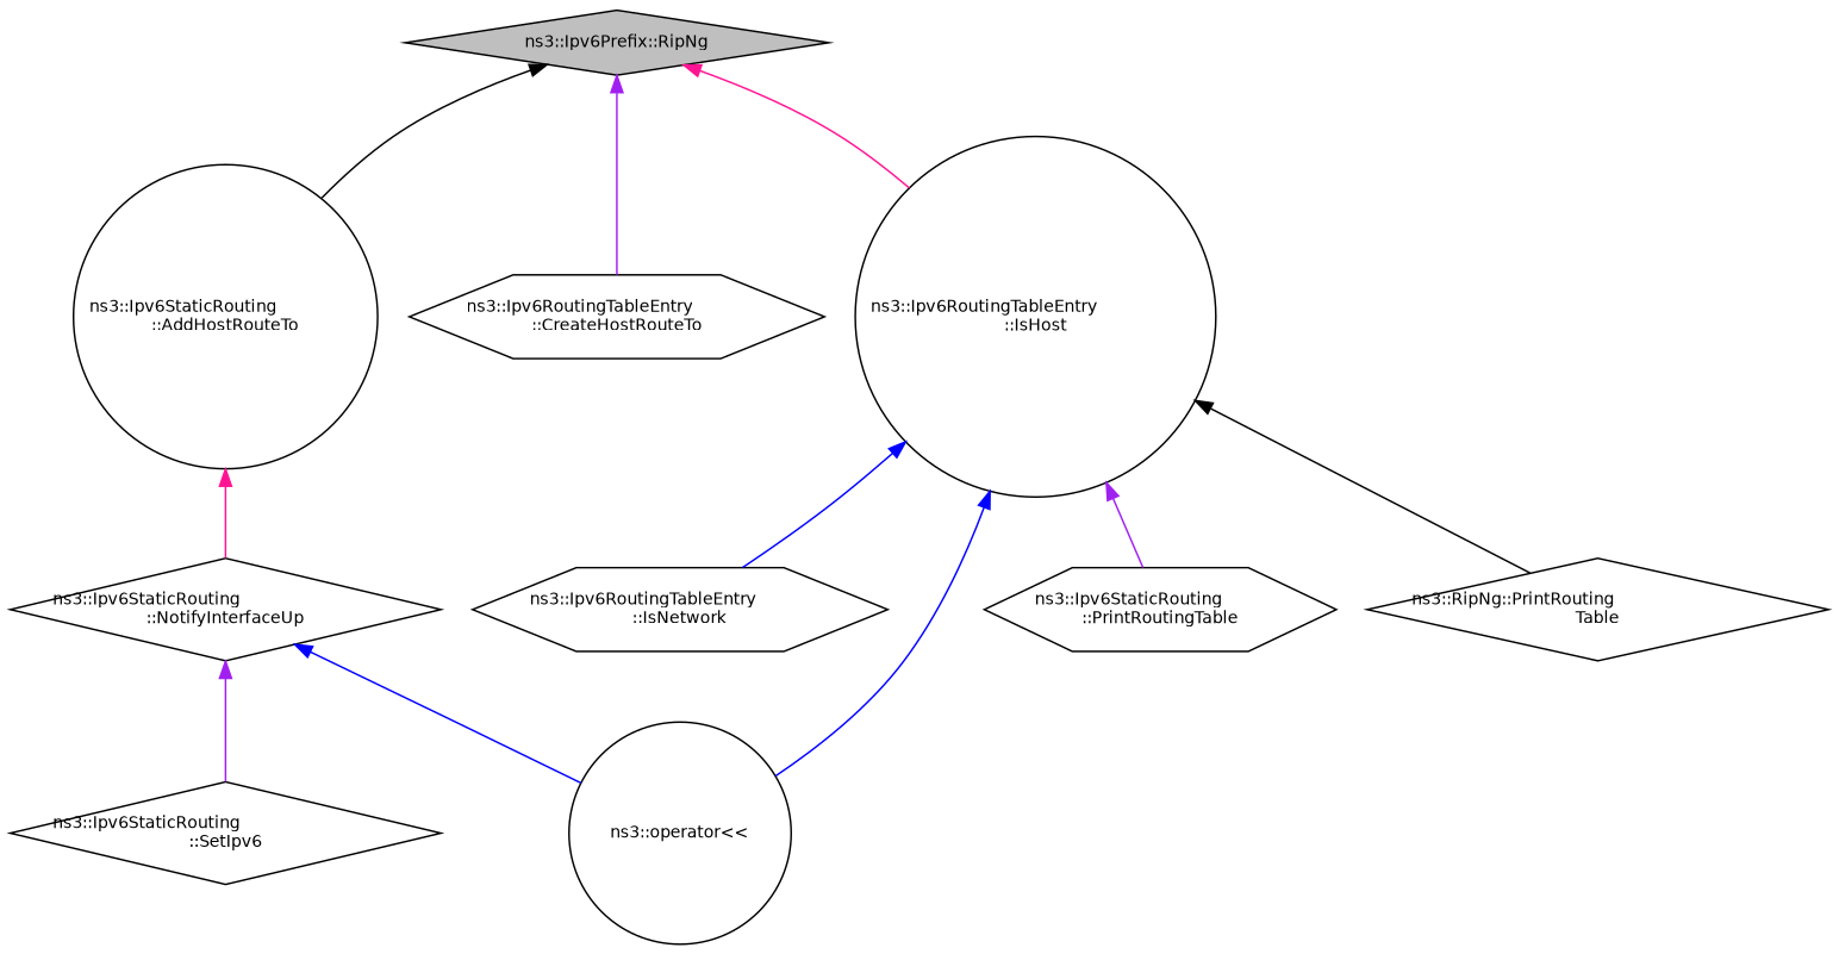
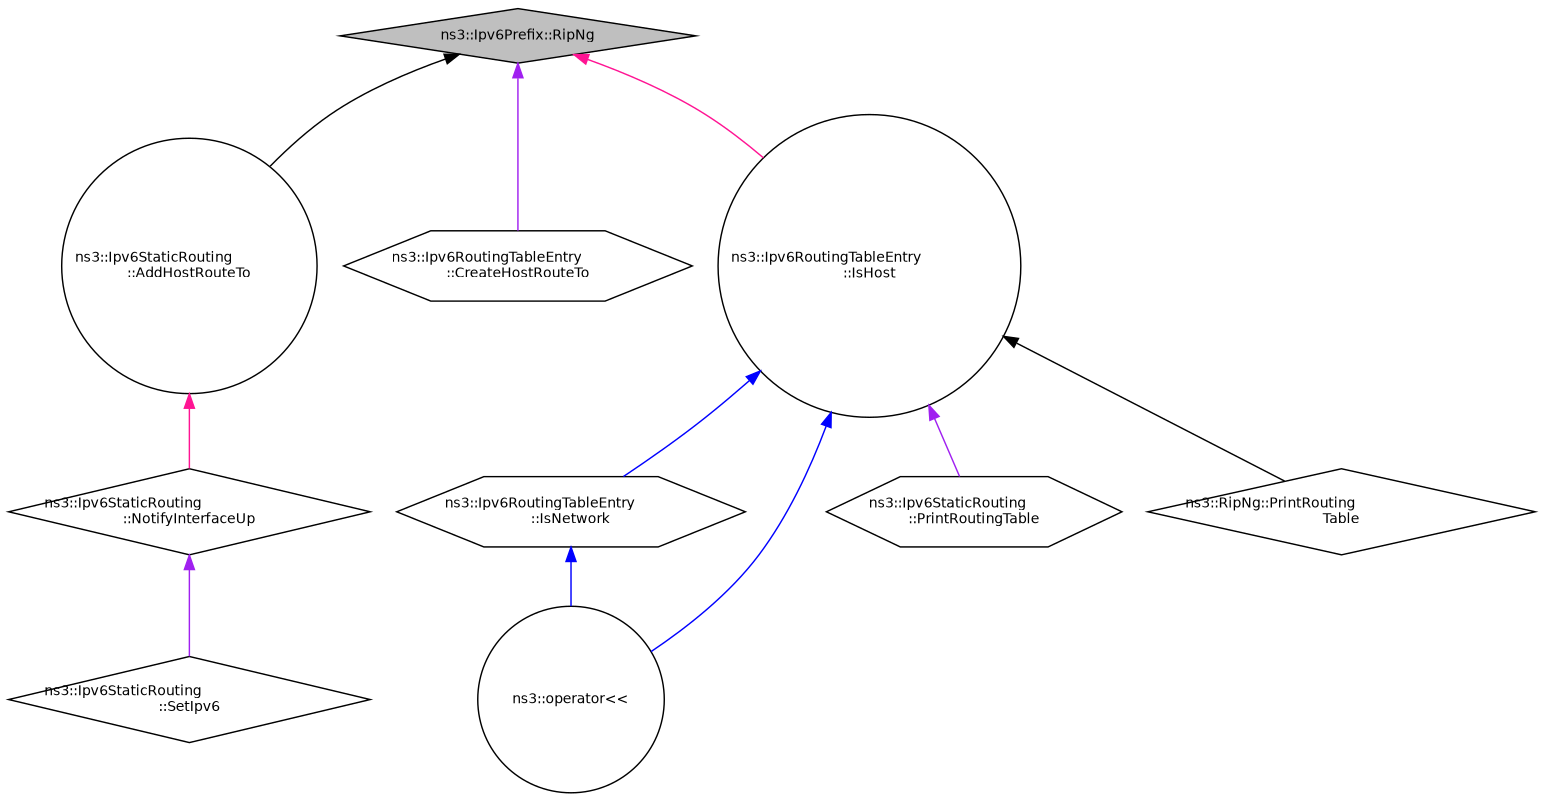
  digraph {
    rankdir=TB
    node [color=black fillcolor=white fontname=Helvetica fontsize=10 shape=diamond style=filled]
    edge [color=purple dir=back fontname=Helvetica fontsize=10 labelfontname=Helvetica labelfontsize=10 style=solid]
    n1 [fillcolor=grey75 fontcolor=black height=0.2 label="ns3::Ipv6Prefix::RipNg" width=0.4]
    n2 [height=0.2 label="ns3::Ipv6StaticRouting\l::AddHostRouteTo" shape=circle width=0.4]
    n3 [height=0.2 label="ns3::Ipv6RoutingTableEntry\l::CreateHostRouteTo" shape=hexagon width=0.4]
    n4 [height=0.2 label="ns3::Ipv6RoutingTableEntry\l::IsHost" shape=circle width=0.4]
    n5 [height=0.2 label="ns3::Ipv6StaticRouting\l::NotifyInterfaceUp" width=0.4]
    n6 [height=0.2 label="ns3::Ipv6RoutingTableEntry\l::IsNetwork" shape=hexagon width=0.4]
    n7 [height=0.2 label="ns3::operator\<\<" shape=circle width=0.4]
    n8 [height=0.2 label="ns3::Ipv6StaticRouting\l::PrintRoutingTable" shape=hexagon width=0.4]
    n9 [height=0.2 label="ns3::RipNg::PrintRouting\lTable" width=0.4]
    n10 [height=0.2 label="ns3::Ipv6StaticRouting\l::SetIpv6" width=0.4]
    n1 -> n2 [color=black]
    n1 -> n3
    n1 -> n4 [color=deeppink]
    n2 -> n5 [color=deeppink]
    n4 -> n6 [color=blue]
    n4 -> n7 [color=blue]
    n4 -> n8
    n4 -> n9 [color=black]
    n5 -> n10
-   n5 -> n7 [color=blue]
+   n6 -> n7 [color=blue]
  }
